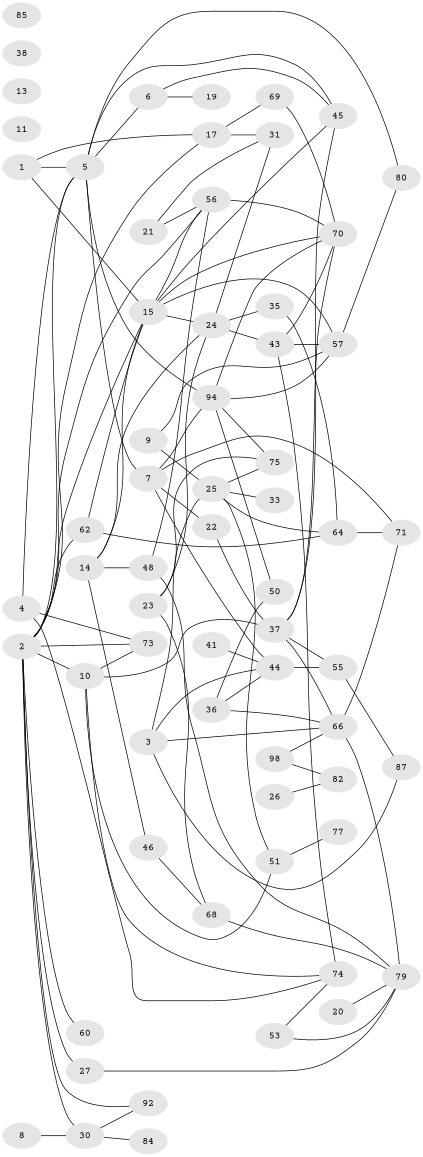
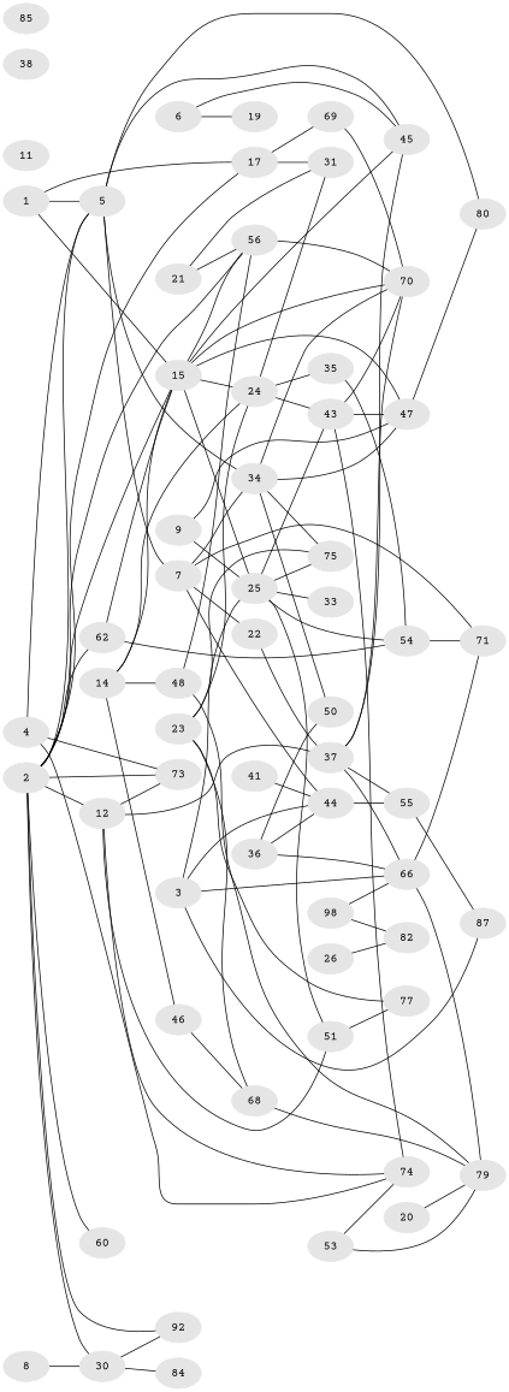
  graph {
    fontname="Courier Prime"
    rankdir=LR
    node [color=gray90 fontname="Courier Prime" style=filled]
    edge [fontname="Courier Prime"]
    1 [super="+65"]
    5 [super="+18"]
    15 [super="+40"]
    17 [super="+90"]
    6
    7 [super="+63"]
-   34 [super="+52" label=94]
+   34 [super="+52"]
    45
    80
    56 [super="+62"]
    25 [super="+32"]
-   47 [label=57]
+   47
    24 [super="+67"]
    70
    31 [super="+39"]
    69 [super="+91"]
    2 [super="+16"]
-   10 [super="+78"]
+   10 [super="+78" label=12]
    n19 [label=62]
-   27
    30 [super="+88"]
    60
    73
    92
    74 [super="+93"]
    37 [super="+42"]
    51
-   54 [label=64]
+   54
    79 [super="+86"]
    84
    3 [super="+29"]
    44 [super="+58"]
    66 [super="+81"]
    87
    75 [super="+76"]
    43 [super="+89"]
    33
    55 [super="+83"]
    71
    4
    19
    22
    50
    8
    9 [super="+77"]
    n46 [label=77]
    11
-   13
    14 [super="+59"]
    46 [super="+61"]
    48 [super="+49"]
    35
    68
    20
    21
    23 [super="+64"]
    82 [super="+94"]
    26
    n59 [label=98]
    36
    38
    41
    53 [super="+72"]
    85
    1 -- 5 [weight=2]
    1 -- 15
    1 -- 17
-   5 -- 6
    5 -- 7
    5 -- 34
    5 -- 45
    5 -- 80
    15 -- 45
    15 -- 56
+   15 -- 25
    15 -- 47
    15 -- 24
    15 -- 70
    17 -- 31 [weight=2]
    17 -- 69
    6 -- 45
    6 -- 19
    7 -- 34
    7 -- 44
    7 -- 71
    7 -- 22
    34 -- 47
    34 -- 70
    34 -- 75
    34 -- 50
    56 -- 70
    25 -- 51
    25 -- 54
    25 -- 75
+   25 -- 43
    25 -- 33
    47 -- 80
    24 -- 31
    24 -- 43
    24 -- 35
    69 -- 70
    2 -- 5
    2 -- 15
    2 -- 17
    2 -- 56
    2 -- 10
    2 -- n19
-   2 -- 27
    2 -- 30
    2 -- 60
    2 -- 73
    2 -- 92
    10 -- 73
    10 -- 74
    10 -- 37
    10 -- 51
    n19 -- 15
    n19 -- 54
-   27 -- 79
    30 -- 92
    30 -- 84
    37 -- 45
    37 -- 70
    37 -- 66
    37 -- 55
    51 -- n46
    54 -- 71
    3 -- 25
    3 -- 44
    3 -- 66 [weight=3]
    3 -- 87
    44 -- 55
    66 -- 79
    66 -- 71
    43 -- 47
    43 -- 70
    43 -- 74
    55 -- 87
    4 -- 5
    4 -- 73
    4 -- 74
    22 -- 37
    8 -- 30
    9 -- 25 [weight=2]
    9 -- 47
    14 -- 15
    14 -- 24
    14 -- 46
    14 -- 48
    46 -- 68
    48 -- 56
    48 -- 79
    35 -- 54
    68 -- 79
    20 -- 79
    21 -- 56
    21 -- 31
    23 -- 24
    23 -- 75
+   23 -- n46
    23 -- 68
    26 -- 82
    n59 -- 66
    n59 -- 82
    36 -- 44
    36 -- 66
    36 -- 50
    41 -- 44
    53 -- 74
    53 -- 79
  }
